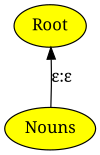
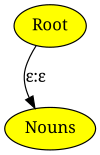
  digraph {
    rankdir=TB
    fontname="Noto Serif"
    node [fillcolor=yellow shape=ellipse style=filled fontname="Noto Serif"]
    n1 [label=Root]
    n2 [label=Nouns]
-   n2 -> n1 [label="ε:ε " fontname="Noto Serif"]
+   n1 -> n2 [label="ε:ε " fontname="Noto Serif"]
  }
